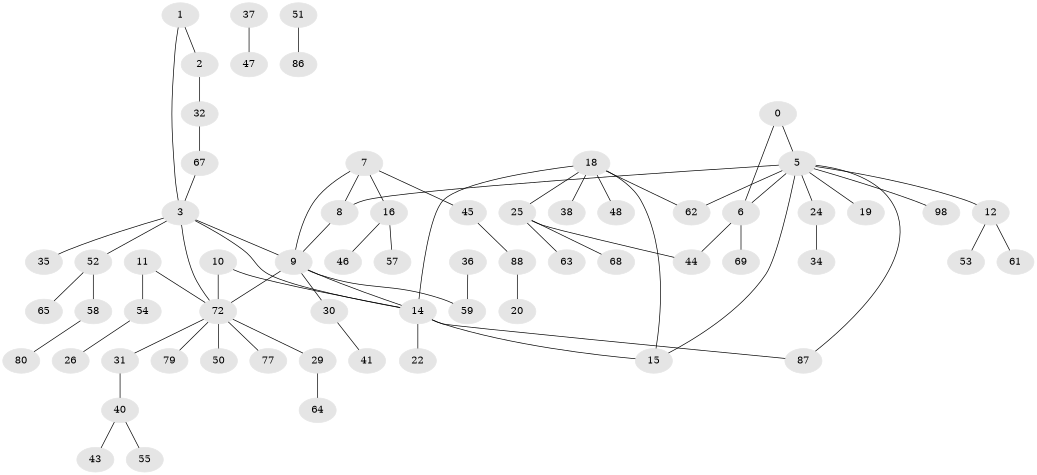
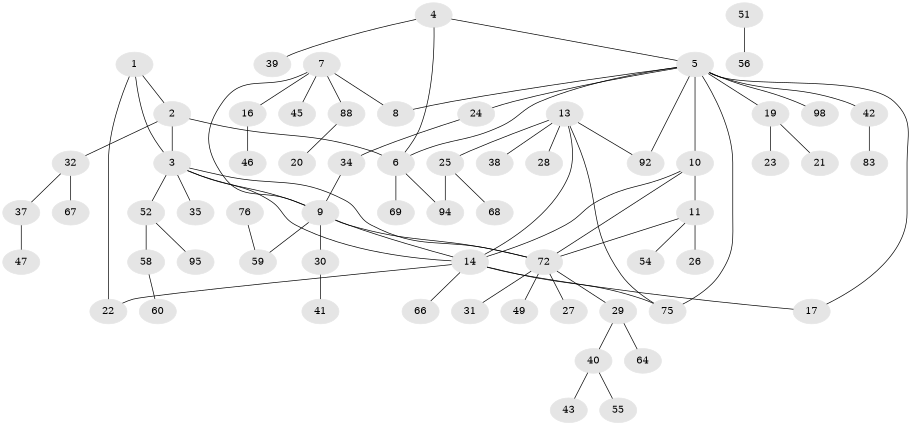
  graph {
    node [color=gray90 style=filled]
    1
    2
    3
    22
    6
    32
    9
    n8 [label=72]
    14
    35
    52
-   44
+   44 [label=94]
    69
    37
    67
    30
    59
-   27 [label=77]
+   27
    29
    31
-   49 [label=79]
-   50
-   15
-   17 [label=87]
+   49
+   15 [label=75]
+   17
+   66
    58
-   65
-   4 [label=0]
+   65 [label=95]
+   4
    5
+   39
    8
    10
    19
    24
    n35 [label=98]
-   42 [label=12]
-   62
+   42
+   62 [label=92]
    11
+   21
+   23
    34
-   53
-   61
+   53 [label=83]
    7
    16
    n46 [label=88]
    45
    46
-   57
    20
    51
-   56 [label=86]
+   56
    41
    26
    54
    40
    64
-   13 [label=18]
+   13
    25
    38
-   48
-   63
+   48 [label=28]
    68
-   36
+   36 [label=76]
    43
    55
    47
-   60 [label=80]
+   60
    1 -- 2
    1 -- 3
-   67 -- 3
+   1 -- 22
+   2 -- 3
+   2 -- 6
    2 -- 32
    3 -- 9
    3 -- n8
    3 -- 14
    3 -- 35
    3 -- 52
    6 -- 44
    6 -- 69
+   32 -- 37
    32 -- 67
    9 -- n8
    9 -- 14
    9 -- 30
    9 -- 59
    n8 -- 27
    n8 -- 29
    n8 -- 31
    n8 -- 49
-   n8 -- 50
    14 -- 22
    14 -- 15
    14 -- 17
+   14 -- 66
    52 -- 58
    52 -- 65
    37 -- 47
    30 -- 41
-   31 -- 40
+   29 -- 40
    29 -- 64
    58 -- 60
    4 -- 6
    4 -- 5
+   4 -- 39
    5 -- 6
    5 -- 15
    5 -- 17
    5 -- 8
+   5 -- 10
    5 -- 19
    5 -- 24
    5 -- n35
    5 -- 42
    5 -- 62
-   8 -- 9
+   34 -- 9
    10 -- n8
    10 -- 14
+   10 -- 11
+   19 -- 21
+   19 -- 23
    24 -- 34
    42 -- 53
-   42 -- 61
    11 -- n8
-   54 -- 26
+   11 -- 26
    11 -- 54
    7 -- 9
    7 -- 8
    7 -- 16
-   45 -- n46
+   7 -- n46
    7 -- 45
    16 -- 46
-   16 -- 57
    n46 -- 20
    51 -- 56
    40 -- 43
    40 -- 55
    13 -- 14
    13 -- 15
    13 -- 62
    13 -- 25
    13 -- 38
    13 -- 48
    25 -- 44
-   25 -- 63
    25 -- 68
    36 -- 59
  }
